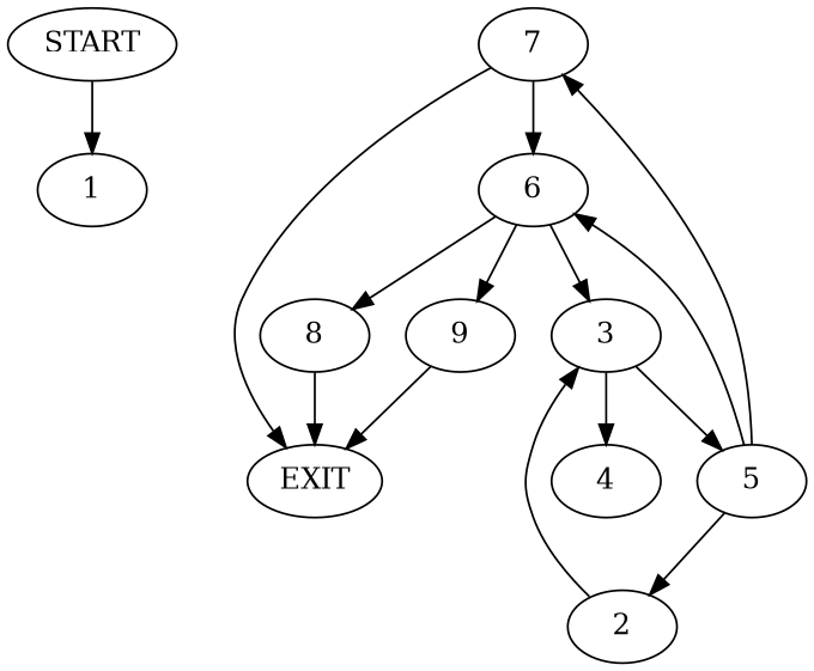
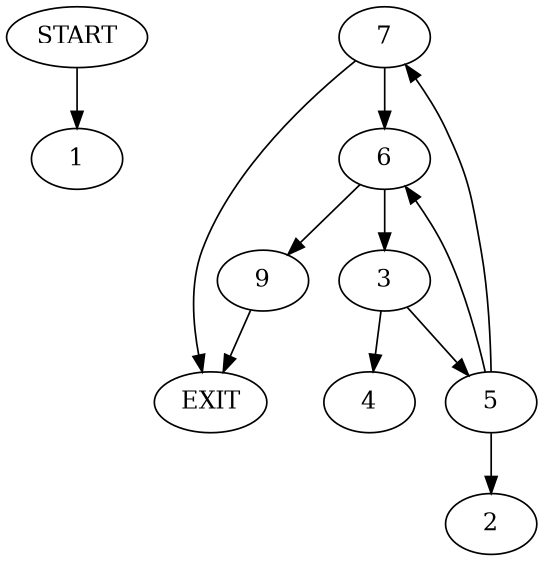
  digraph {
    n1 [label=START]
    1
    n3 [label=EXIT]
    2
    3
    4
    5
    6
    7
-   8
    9
    n1 -> 1
-   2 -> 3
    3 -> 4
    3 -> 5
    5 -> 2
    5 -> 6
    5 -> 7
    6 -> 3
-   6 -> 8
    6 -> 9
    7 -> n3
    7 -> 6
-   8 -> n3
    9 -> n3
  }
